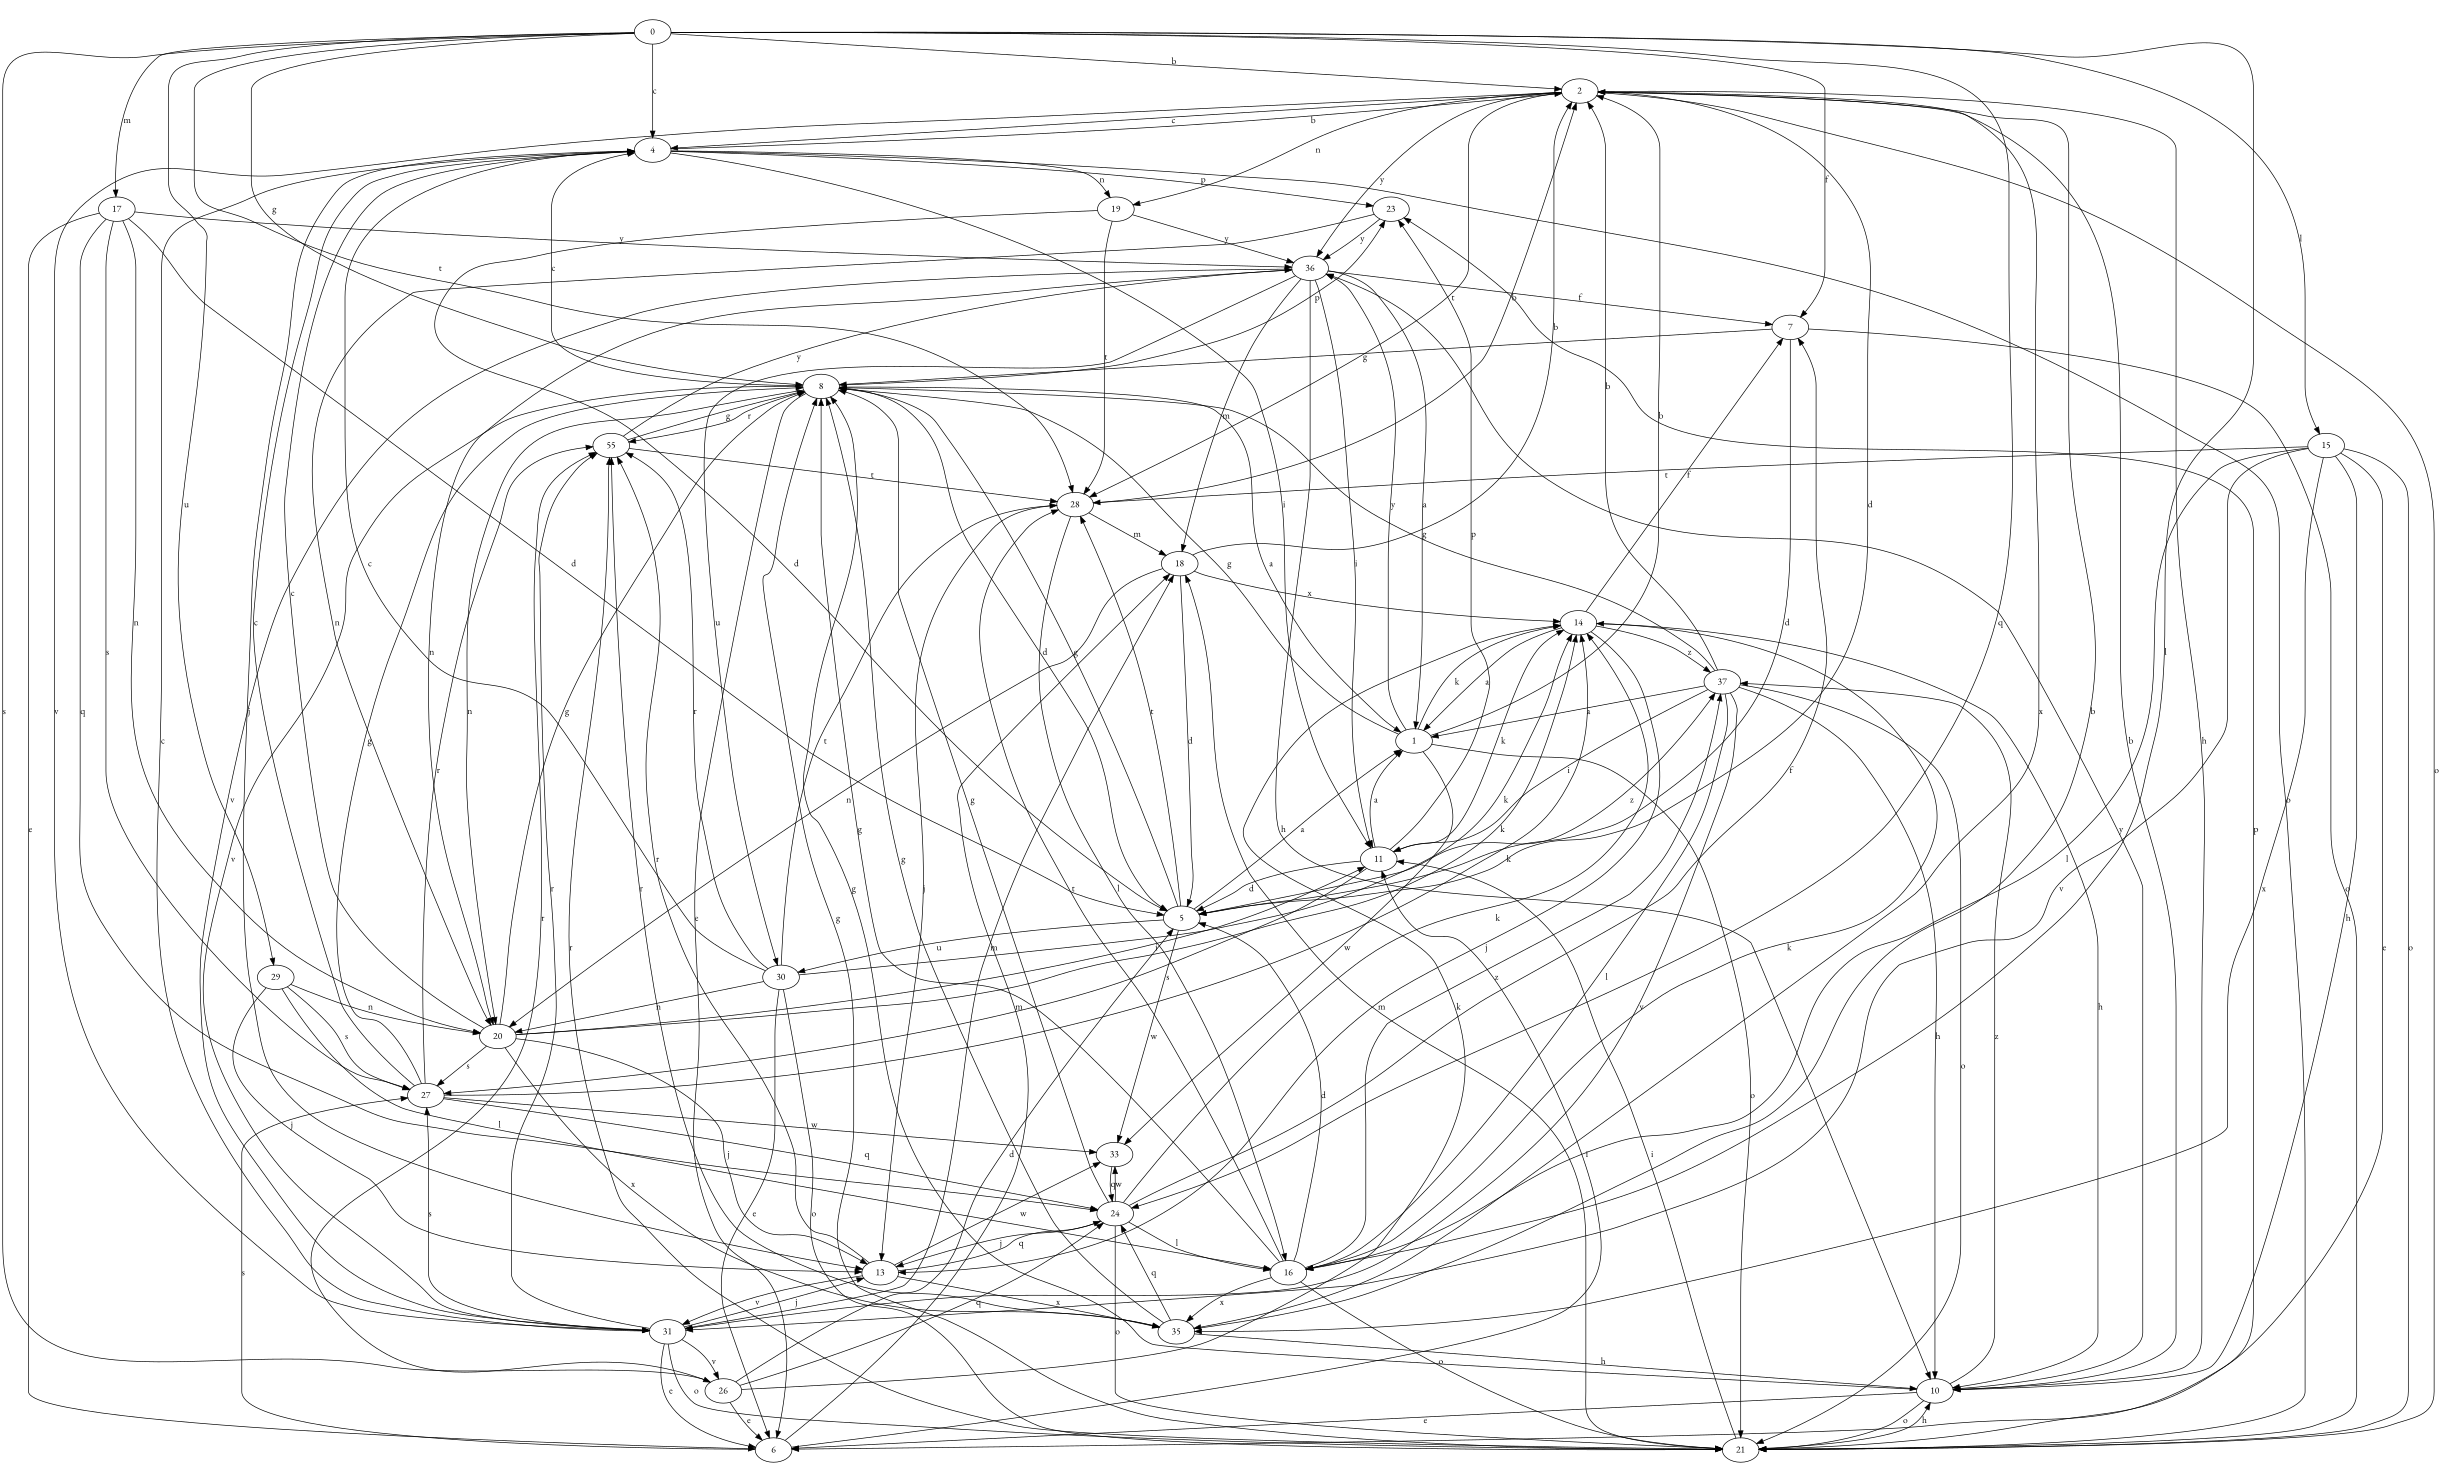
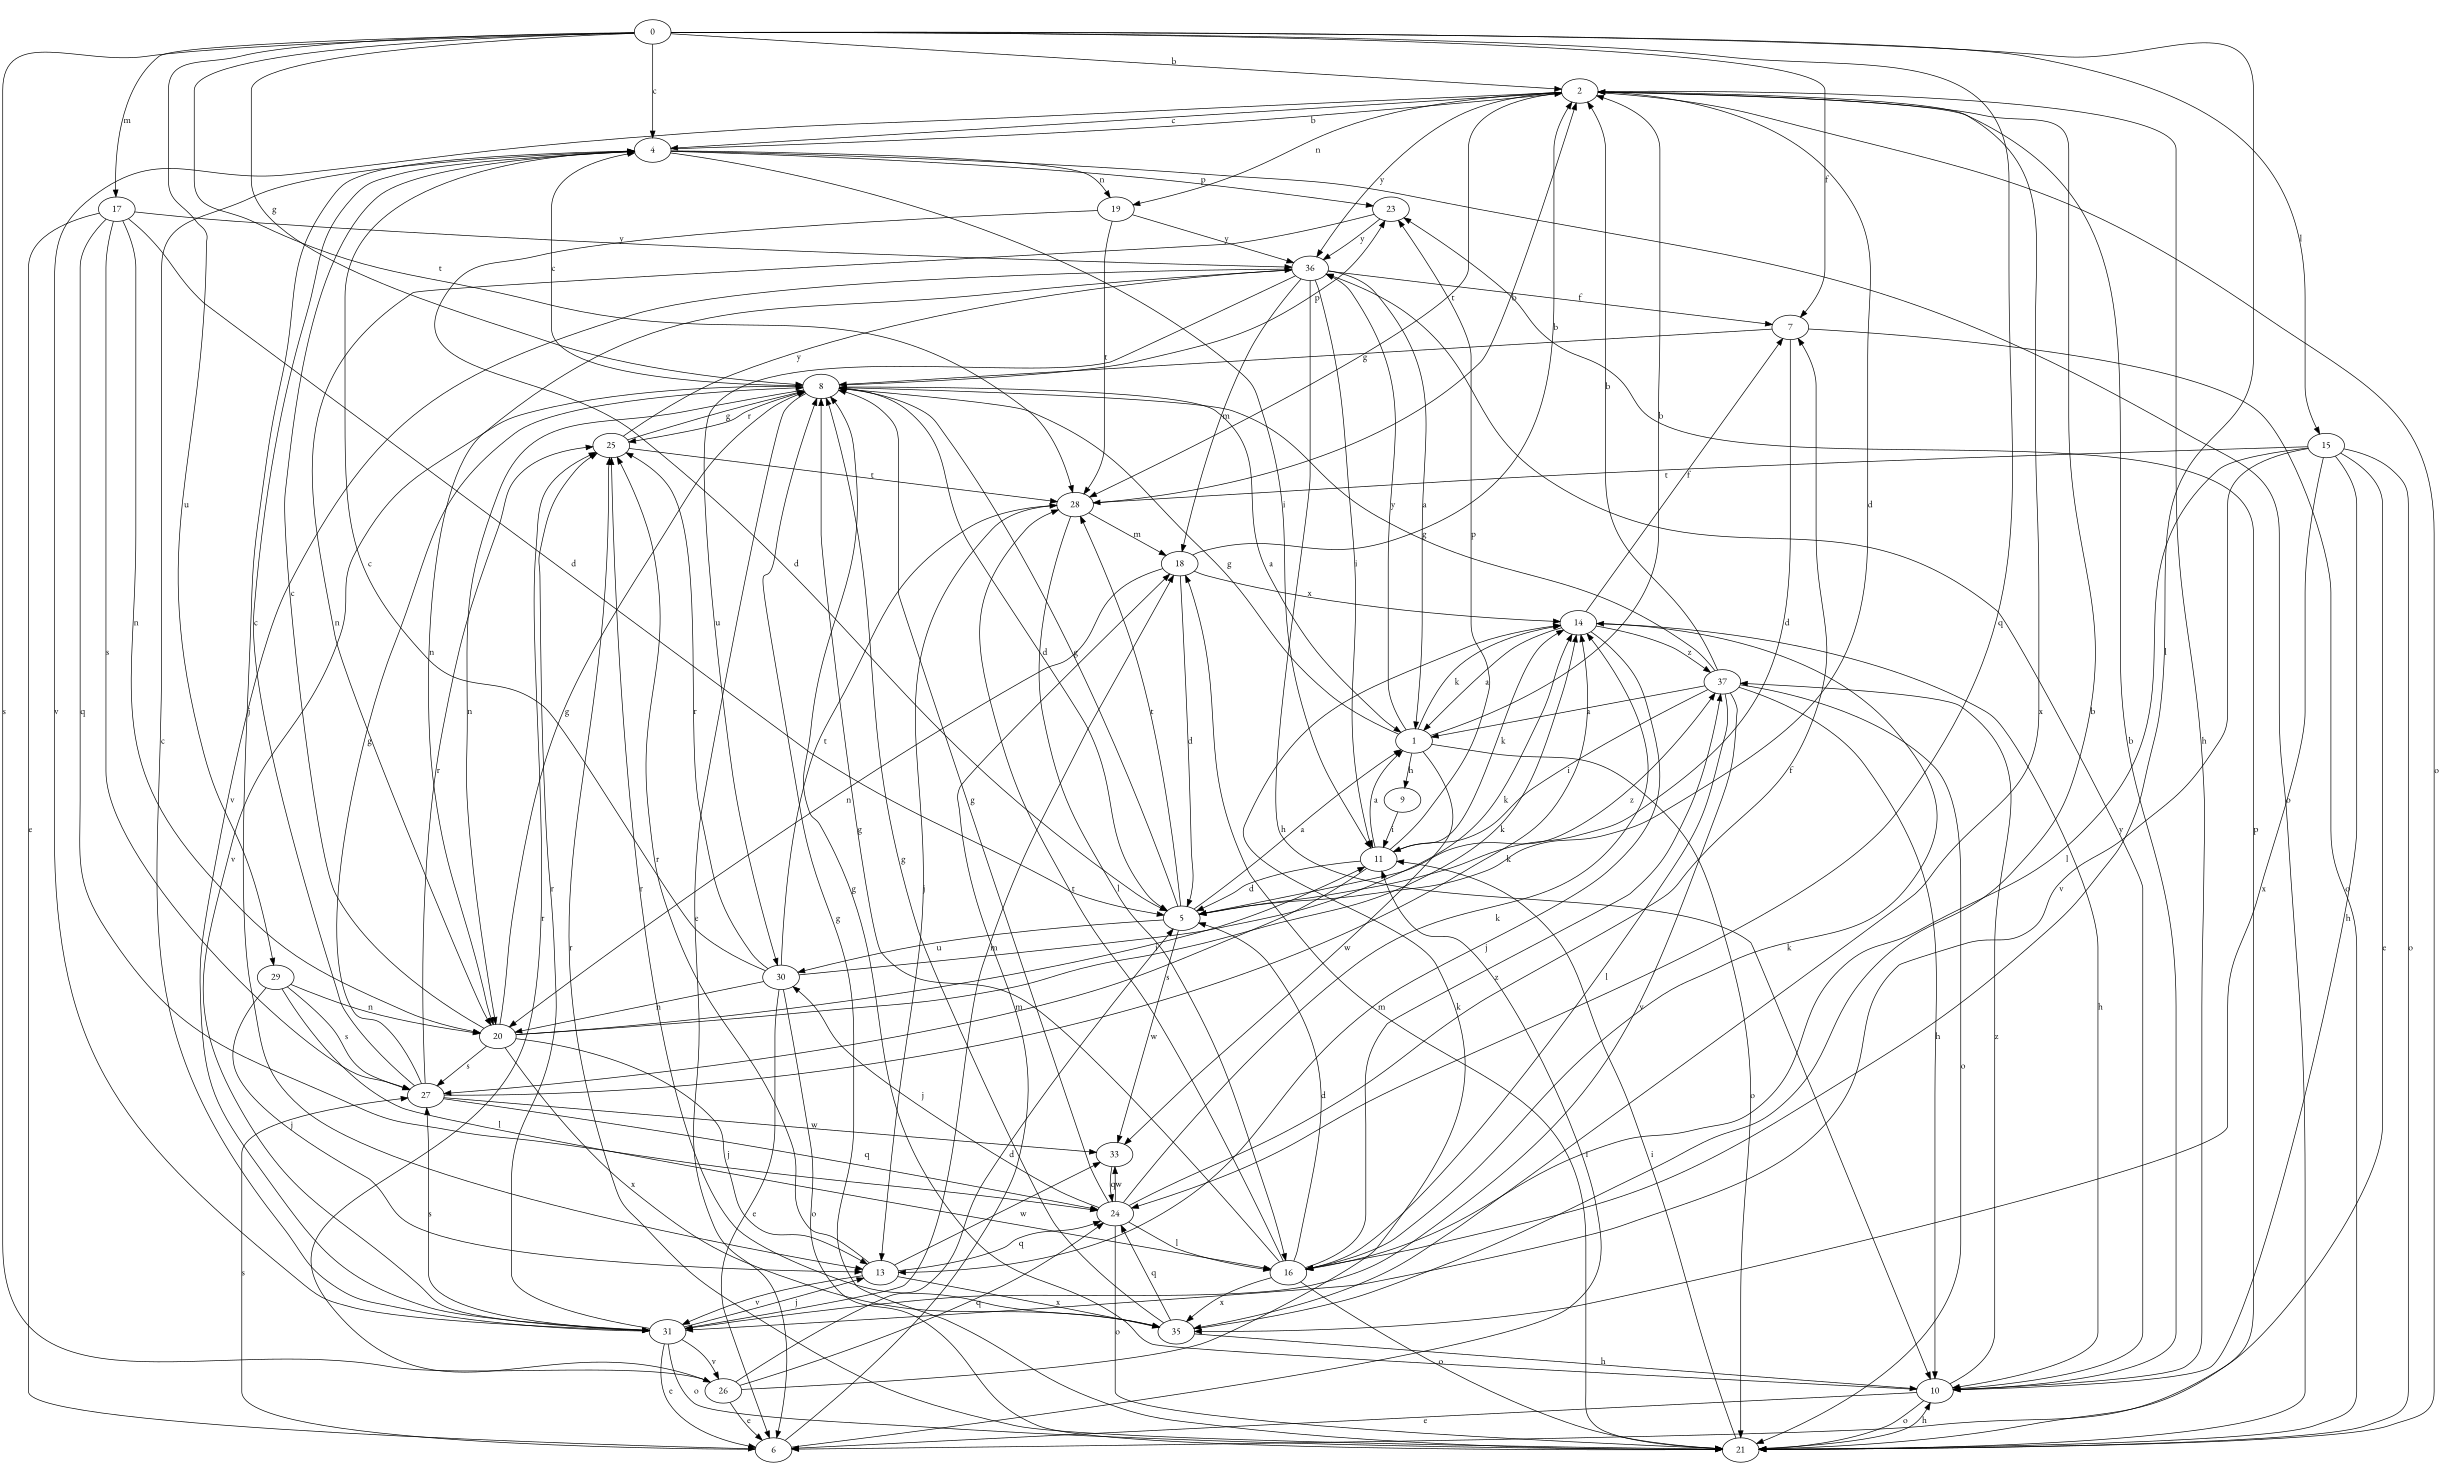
  strict digraph {
    fontname="EB Garamond"
    node [fontname="EB Garamond"]
    edge [fontname="EB Garamond"]
    0
    2
    4
    7
    8
    15
    16
    17
    24
    26
    28
    29
    21
    36
    5
    10
    19
    31
    35
    11
    13
    23
    1
    6
    20
-   25 [label=55]
+   25
    14
    n28 [label=37]
    27
    33
    18
+   9
    30
    0 -> 2 [label=b]
    0 -> 4 [label=c]
    0 -> 7 [label=f]
    0 -> 8 [label=g]
    0 -> 15 [label=l]
    0 -> 16 [label=l]
    0 -> 17 [label=m]
    0 -> 24 [label=q]
    0 -> 26 [label=s]
    0 -> 28 [label=t]
    0 -> 29 [label=u]
    2 -> 4 [label=c]
    2 -> 28 [label=t]
    2 -> 21 [label=o]
    2 -> 36 [label=y]
    2 -> 5 [label=d]
    2 -> 10 [label=h]
    2 -> 19 [label=n]
    2 -> 31 [label=v]
    2 -> 35 [label=x]
    4 -> 2 [label=b]
    4 -> 21 [label=o]
    4 -> 19 [label=n]
    4 -> 11 [label=i]
    4 -> 13 [label=j]
    4 -> 23 [label=p]
    7 -> 8 [label=g]
    7 -> 21 [label=o]
    7 -> 5 [label=d]
    8 -> 4 [label=c]
    8 -> 5 [label=d]
    8 -> 31 [label=v]
    8 -> 23 [label=p]
    8 -> 1 [label=a]
    8 -> 6 [label=e]
    8 -> 20 [label=n]
    8 -> 25 [label=r]
    15 -> 16 [label=l]
    15 -> 28 [label=t]
    15 -> 21 [label=o]
    15 -> 10 [label=h]
    15 -> 31 [label=v]
    15 -> 35 [label=x]
    15 -> 6 [label=e]
    16 -> 8 [label=g]
    16 -> 28 [label=t]
    16 -> 21 [label=o]
    16 -> 5 [label=d]
    16 -> 35 [label=x]
    16 -> 14 [label=k]
    16 -> n28 [label=z]
    17 -> 24 [label=q]
    17 -> 36 [label=y]
    17 -> 5 [label=d]
    17 -> 6 [label=e]
    17 -> 20 [label=n]
    17 -> 27 [label=s]
    24 -> 7 [label=f]
    24 -> 8 [label=g]
    24 -> 16 [label=l]
    24 -> 21 [label=o]
-   24 -> 13 [label=j]
+   24 -> 30 [label=j]
    24 -> 14 [label=k]
    24 -> 33 [label=w]
    26 -> 24 [label=q]
    26 -> 5 [label=d]
    26 -> 6 [label=e]
    26 -> 25 [label=r]
    26 -> 14 [label=k]
    28 -> 2 [label=b]
    28 -> 16 [label=l]
    28 -> 13 [label=j]
    28 -> 18 [label=m]
    29 -> 16 [label=l]
    29 -> 13 [label=j]
    29 -> 20 [label=n]
    29 -> 27 [label=s]
    21 -> 8 [label=g]
    21 -> 10 [label=h]
    21 -> 11 [label=i]
    21 -> 23 [label=p]
    21 -> 25 [label=r]
    21 -> 18 [label=m]
    36 -> 7 [label=f]
    36 -> 10 [label=h]
    36 -> 31 [label=v]
    36 -> 11 [label=i]
    36 -> 1 [label=a]
    36 -> 20 [label=n]
    36 -> 18 [label=m]
    36 -> 30 [label=u]
    5 -> 8 [label=g]
    5 -> 28 [label=t]
    5 -> 1 [label=a]
    5 -> n28 [label=z]
    5 -> 33 [label=w]
    5 -> 30 [label=u]
    10 -> 2 [label=b]
    10 -> 8 [label=g]
    10 -> 21 [label=o]
    10 -> 36 [label=y]
    10 -> 6 [label=e]
    10 -> n28 [label=z]
    19 -> 28 [label=t]
    19 -> 36 [label=y]
    19 -> 5 [label=d]
    31 -> 4 [label=c]
    31 -> 26 [label=v]
    31 -> 21 [label=o]
    31 -> 13 [label=j]
    31 -> 6 [label=e]
    31 -> 25 [label=r]
    31 -> 27 [label=s]
    31 -> 18 [label=m]
    35 -> 2 [label=b]
    35 -> 8 [label=g]
    35 -> 24 [label=q]
    35 -> 10 [label=h]
    35 -> 25 [label=r]
    11 -> 5 [label=d]
    11 -> 23 [label=p]
    11 -> 1 [label=a]
    11 -> 14 [label=k]
    11 -> 27 [label=s]
    13 -> 24 [label=q]
    13 -> 31 [label=v]
    13 -> 35 [label=x]
    13 -> 25 [label=r]
    13 -> 33 [label=w]
    23 -> 36 [label=y]
    23 -> 20 [label=n]
    1 -> 2 [label=b]
    1 -> 8 [label=g]
    1 -> 21 [label=o]
    1 -> 36 [label=y]
    1 -> 14 [label=k]
    1 -> 33 [label=w]
+   1 -> 9 [label=h]
    6 -> 11 [label=i]
    6 -> 27 [label=s]
    6 -> 18 [label=m]
    20 -> 4 [label=c]
    20 -> 8 [label=g]
    20 -> 35 [label=x]
    20 -> 11 [label=i]
    20 -> 13 [label=j]
    20 -> 14 [label=k]
    20 -> 27 [label=s]
    25 -> 8 [label=g]
    25 -> 28 [label=t]
    25 -> 36 [label=y]
    14 -> 7 [label=f]
    14 -> 10 [label=h]
    14 -> 13 [label=j]
    14 -> 1 [label=a]
    14 -> n28 [label=z]
    n28 -> 2 [label=b]
    n28 -> 8 [label=g]
    n28 -> 16 [label=l]
    n28 -> 21 [label=o]
    n28 -> 10 [label=h]
    n28 -> 31 [label=v]
    n28 -> 11 [label=i]
    n28 -> 1 [label=a]
    27 -> 4 [label=c]
    27 -> 8 [label=g]
    27 -> 24 [label=q]
    27 -> 25 [label=r]
    27 -> 14 [label=k]
    27 -> 33 [label=w]
    33 -> 24 [label=q]
    18 -> 2 [label=b]
    18 -> 5 [label=d]
    18 -> 20 [label=n]
    18 -> 14 [label=x]
+   9 -> 11 [label=i]
    30 -> 4 [label=c]
    30 -> 28 [label=t]
    30 -> 21 [label=o]
    30 -> 6 [label=e]
    30 -> 20 [label=n]
    30 -> 25 [label=r]
    30 -> 14 [label=k]
  }
